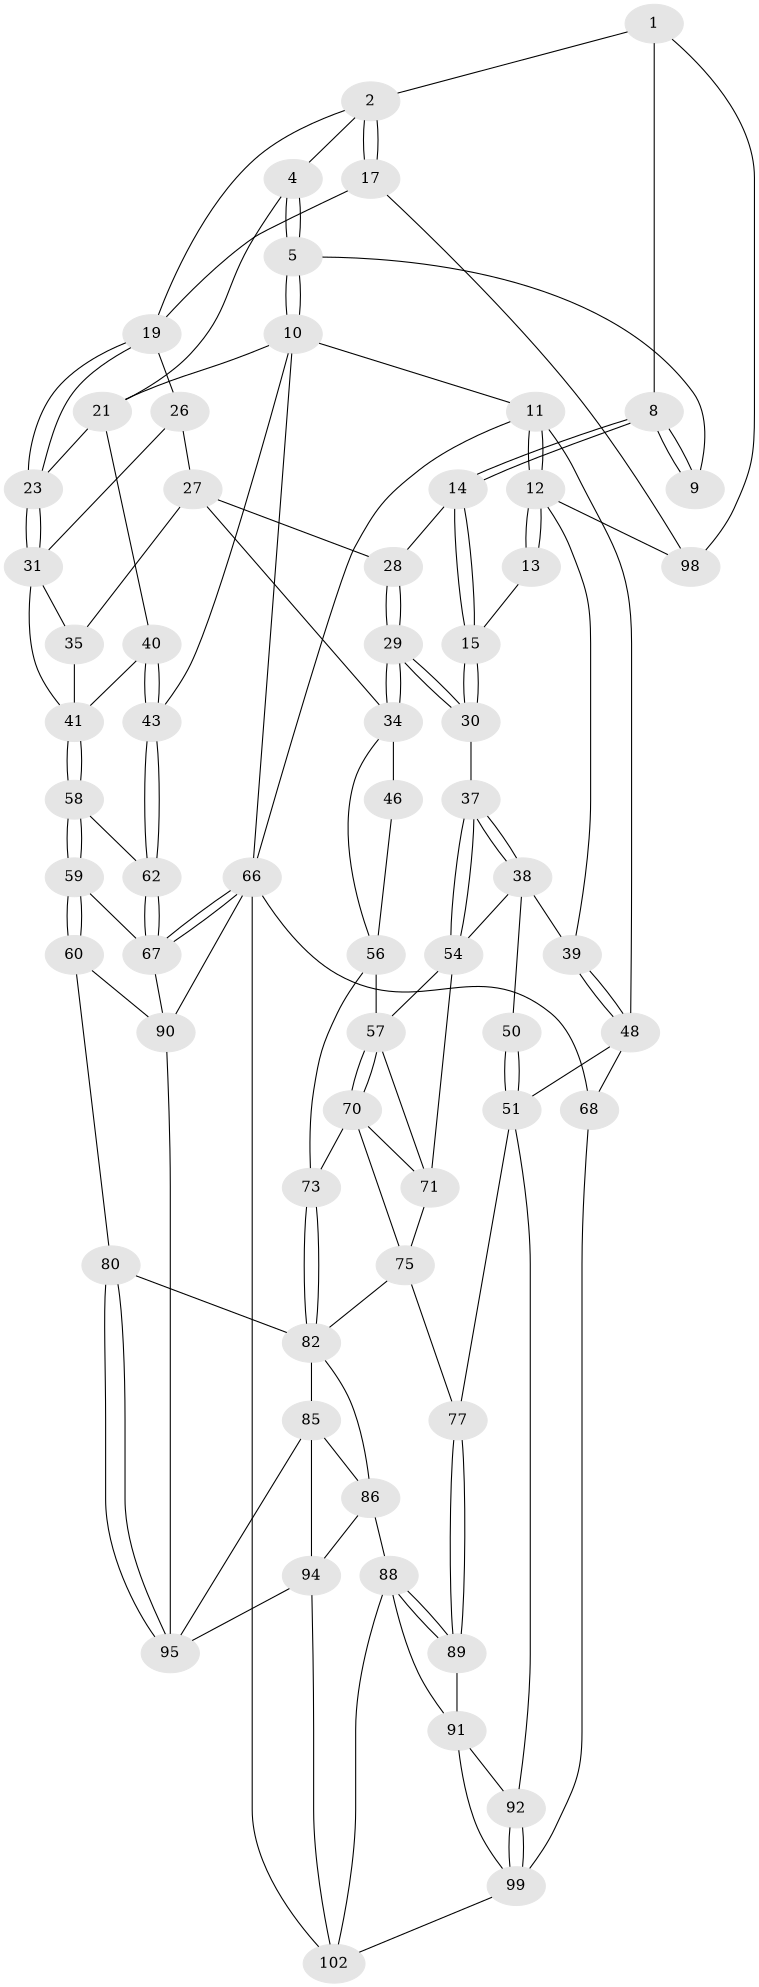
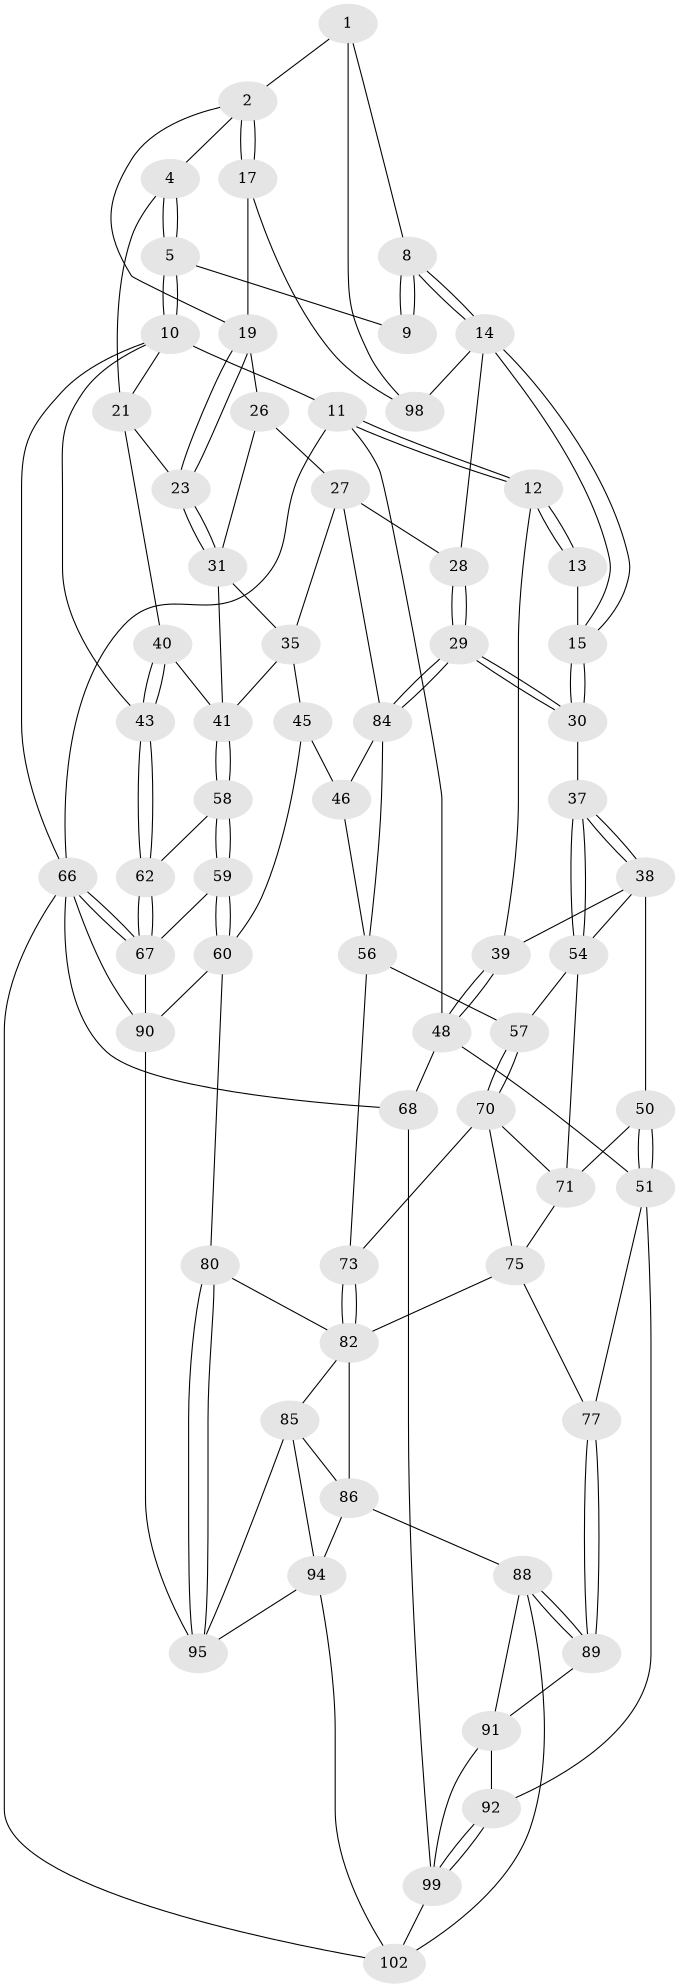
  graph {
    node [color=gray90 style=filled]
    1 [super="+7"]
    2 [super="+3"]
    8
    n4 [label=98]
    4
    17
    19 [super="+20"]
    9
    14 [super="+24"]
    5 [super="+6"]
    21 [super="+22"]
    23
    26
    10 [super="+25"]
    40
    11
    43
    66 [super="+69"]
    15 [super="+16"]
    28
    12 [super="+36"]
    48 [super="+53"]
    62
    68
    67 [super="+84"]
    90 [super="+96"]
    102 [super="+104"]
    13
    39
    51 [super="+52"]
    30
    29
    37
    31 [super="+32"]
    27 [super="+33"]
    41 [super="+42"]
    35 [super="+44"]
-   34 [super="+47"]
+   34 [super="+47" label=84]
    46 [super="+64"]
    56 [super="+65"]
+   45 [super="+61"]
    38 [super="+49"]
    54 [super="+55"]
    58 [super="+63"]
    57
    73
    60 [super="+79"]
    50
    71 [super="+72"]
    59 [super="+78"]
    80 [super="+81"]
    77
    92
    99 [super="+101"]
    75 [super="+76"]
    89
    70 [super="+74"]
    82 [super="+83"]
    95 [super="+97"]
    85 [super="+93"]
    86 [super="+87"]
    91 [super="+98"]
    94 [super="+103"]
    88 [super="+100"]
    1 -- 2
    1 -- 8
    1 -- n4
    2 -- 4
    2 -- 17
    2 -- 17
    2 -- 19
    8 -- 9
    8 -- 9
    8 -- 14
    8 -- 14
    4 -- 5
    4 -- 5
    4 -- 21
    17 -- n4
    17 -- 19
    19 -- 23
    19 -- 23
    19 -- 26
-   12 -- n4
+   14 -- n4
    14 -- 15
    14 -- 15
    14 -- 28
    5 -- 9
    5 -- 10
    5 -- 10
    21 -- 23
    21 -- 40
    23 -- 31
    23 -- 31
    26 -- 31
    26 -- 27
    10 -- 21
    10 -- 11
    10 -- 43
    10 -- 66
    40 -- 43
    40 -- 43
    40 -- 41
    11 -- 66
    11 -- 12
    11 -- 12
    11 -- 48
    43 -- 62
    43 -- 62
    66 -- 68
    66 -- 67
    66 -- 67
    66 -- 90
    66 -- 102
    15 -- 30
    15 -- 30
    28 -- 29
    28 -- 29
    12 -- 13
    12 -- 13
    12 -- 39
    48 -- 68
    48 -- 51
    62 -- 67
    62 -- 67
    68 -- 99
    67 -- 90
    90 -- 95
    13 -- 15
    39 -- 48
    39 -- 48
    51 -- 77
    51 -- 92
    30 -- 37
    29 -- 30
    29 -- 30
    29 -- 34
    29 -- 34
    37 -- 38
    37 -- 38
    37 -- 54
    37 -- 54
    31 -- 41
    31 -- 35
    27 -- 28
    27 -- 35
    27 -- 34
    41 -- 58
    41 -- 58
    35 -- 41
+   35 -- 45
    34 -- 46
    34 -- 56
    46 -- 56
    56 -- 57
    56 -- 73
+   45 -- 46 [weight=2]
+   45 -- 60
    38 -- 39
    38 -- 54
    38 -- 50
    54 -- 57
    54 -- 71
    58 -- 62
    58 -- 59 [weight=2]
    58 -- 59
    57 -- 70
    57 -- 70
    73 -- 82
    73 -- 82
    60 -- 90
    60 -- 80
    50 -- 51
    50 -- 51
-   57 -- 71
+   50 -- 71
    71 -- 75
    59 -- 67
    59 -- 60
    59 -- 60
    80 -- 82
    80 -- 95
    80 -- 95
    77 -- 89
    77 -- 89
    92 -- 99
    92 -- 99
    99 -- 102
    75 -- 77
    75 -- 82
    89 -- 91
    70 -- 73
    70 -- 71
    70 -- 75
    82 -- 85
    82 -- 86
    85 -- 95
    85 -- 86
    85 -- 94
    86 -- 94
    86 -- 88
    91 -- 92
    91 -- 99
    94 -- 102
    94 -- 95
    88 -- 102
    88 -- 89
    88 -- 89
    88 -- 91
  }
